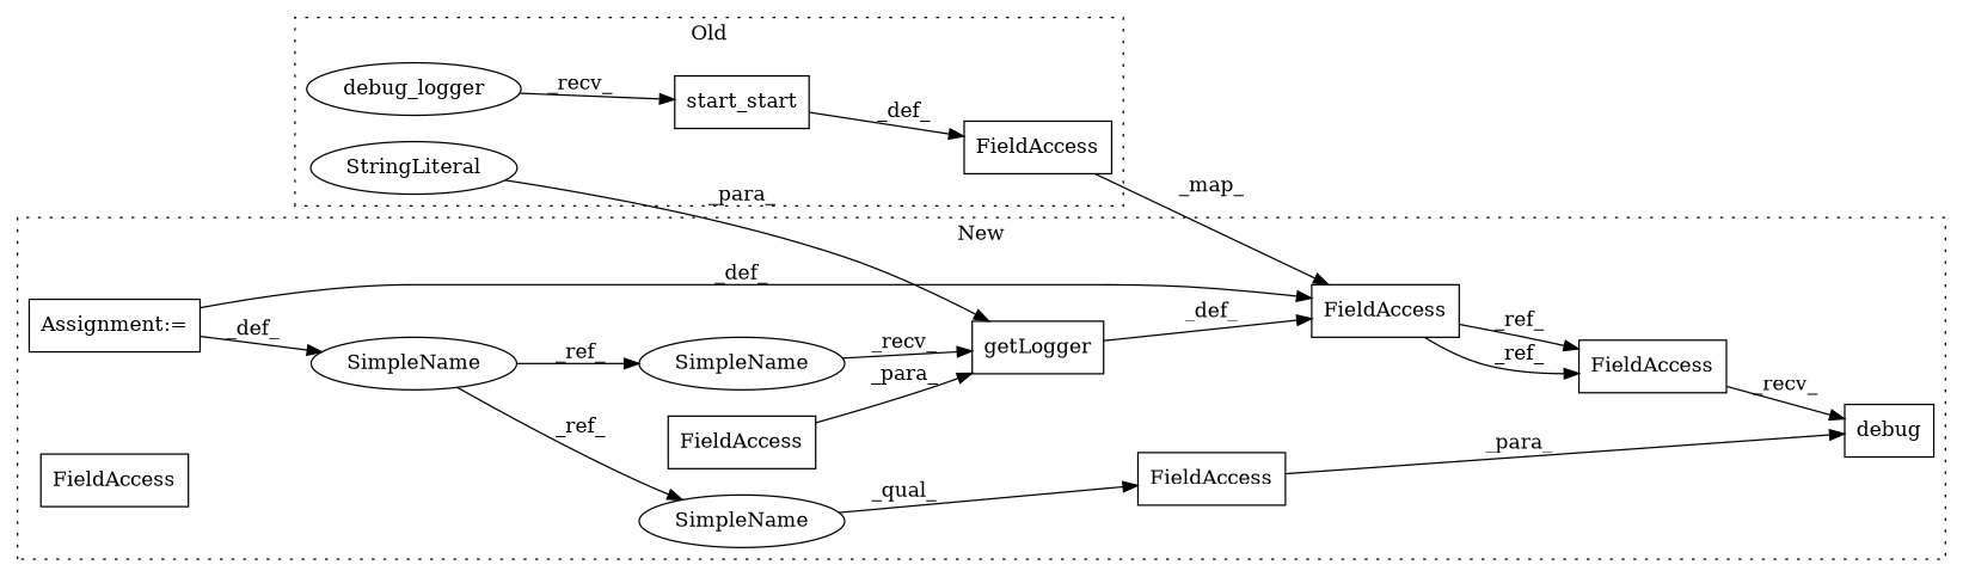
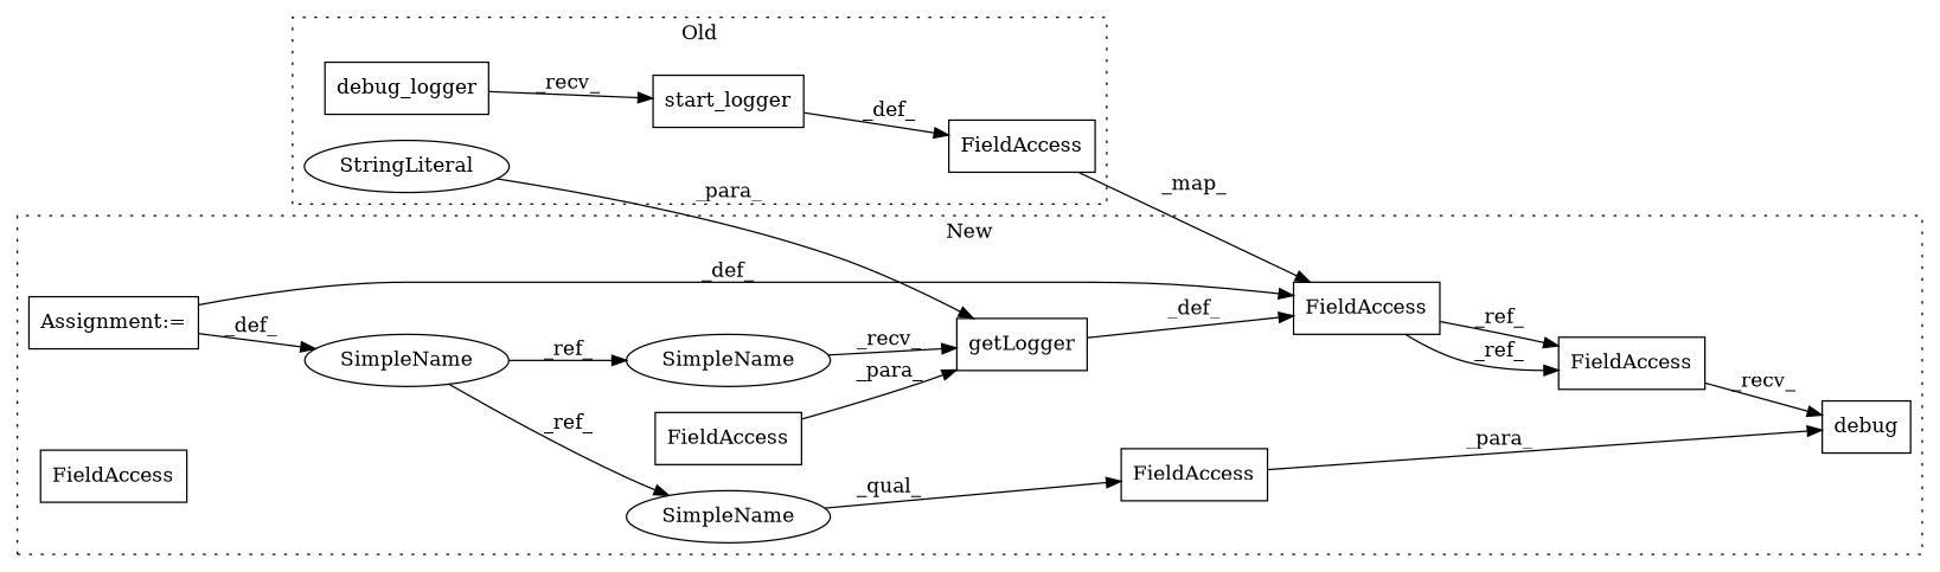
  digraph {
    rankdir=LR
    node [a=22 l=7 s=398 shape=box]
-   n1 [a=32 l=14 label=debug_logger s=348 shape=ellipse]
-   n2 [a=32 l="13,1" label=start_start s="363,383"]
+   n1 [a=32 l=14 label=debug_logger s=348]
+   n2 [a=32 l="13,1" label=start_logger s="363,383"]
    n3 [a=45 label=StringLiteral s=376 shape=ellipse]
    n4 [l=11 label=FieldAccess s=336]
    n5 [a=32 l="9,1" label=debug s="389,411"]
    n6 [l=13 label=FieldAccess]
    n7 [a=32 l="10,1" label=getLogger s="352,370"]
    n8 [l=8 label=FieldAccess s=362]
    n9 [a=42 label=SimpleName s=319 shape=ellipse]
    n10 [a=7 label="Assignment:=" s=319]
    n11 [l=11 label=FieldAccess s=377]
    n12 [l=11 label=FieldAccess s=332]
    n13 [a=42 label=SimpleName shape=ellipse]
    n14 [a=42 label=SimpleName s=344 shape=ellipse]
    n15 [l=11 label=FieldAccess s=377]
    subgraph cluster_1 {
      label=Old
      style=dotted
      n1
      n2
      n3
      n4
    }
    subgraph cluster_2 {
      label=New
      style=dotted
      n5
      n6
      n7
      n8
      n9
      n10
      n11
      n12
      n13
      n14
      n15
    }
    n1 -> n2 [label=_recv_]
    n2 -> n4 [label=_def_]
    n3 -> n7 [label=_para_]
    n4 -> n12 [label=_map_]
    n6 -> n5 [label=_para_]
    n7 -> n12 [label=_def_]
    n8 -> n7 [label=_para_]
    n9 -> n13 [label=_ref_]
    n9 -> n14 [label=_ref_]
    n10 -> n9 [label=_def_]
    n10 -> n12 [label=_def_]
    n12 -> n15 [label=_ref_]
    n12 -> n15 [label=_ref_]
    n13 -> n6 [label=_qual_]
    n14 -> n7 [label=_recv_]
    n15 -> n5 [label=_recv_]
  }
